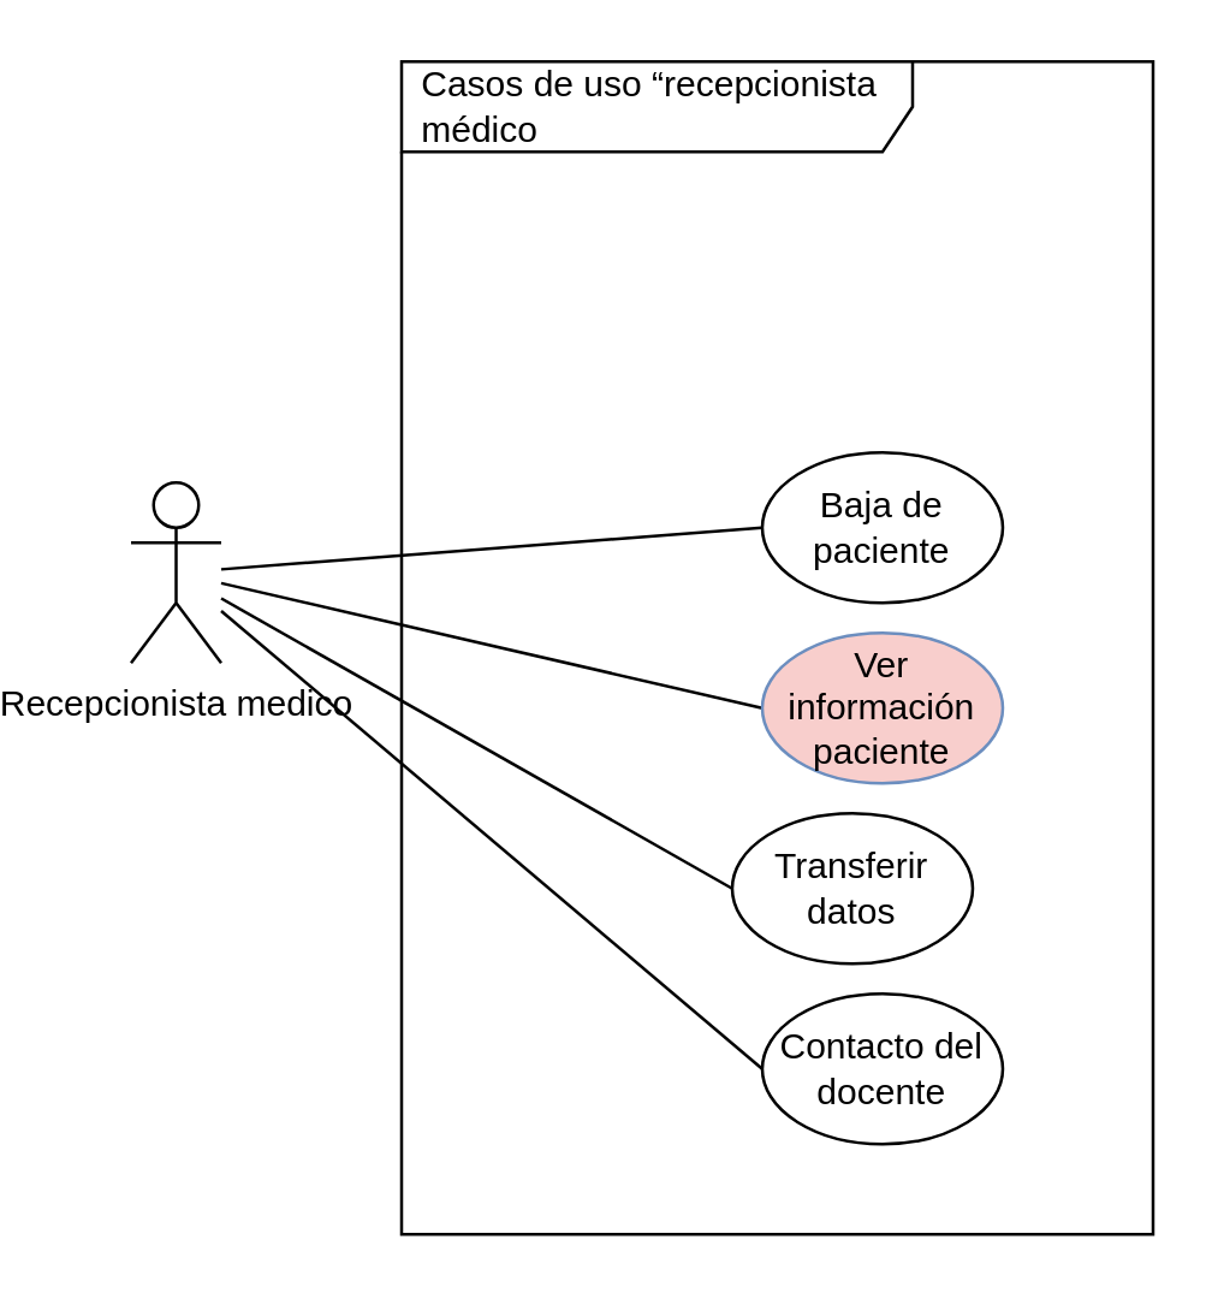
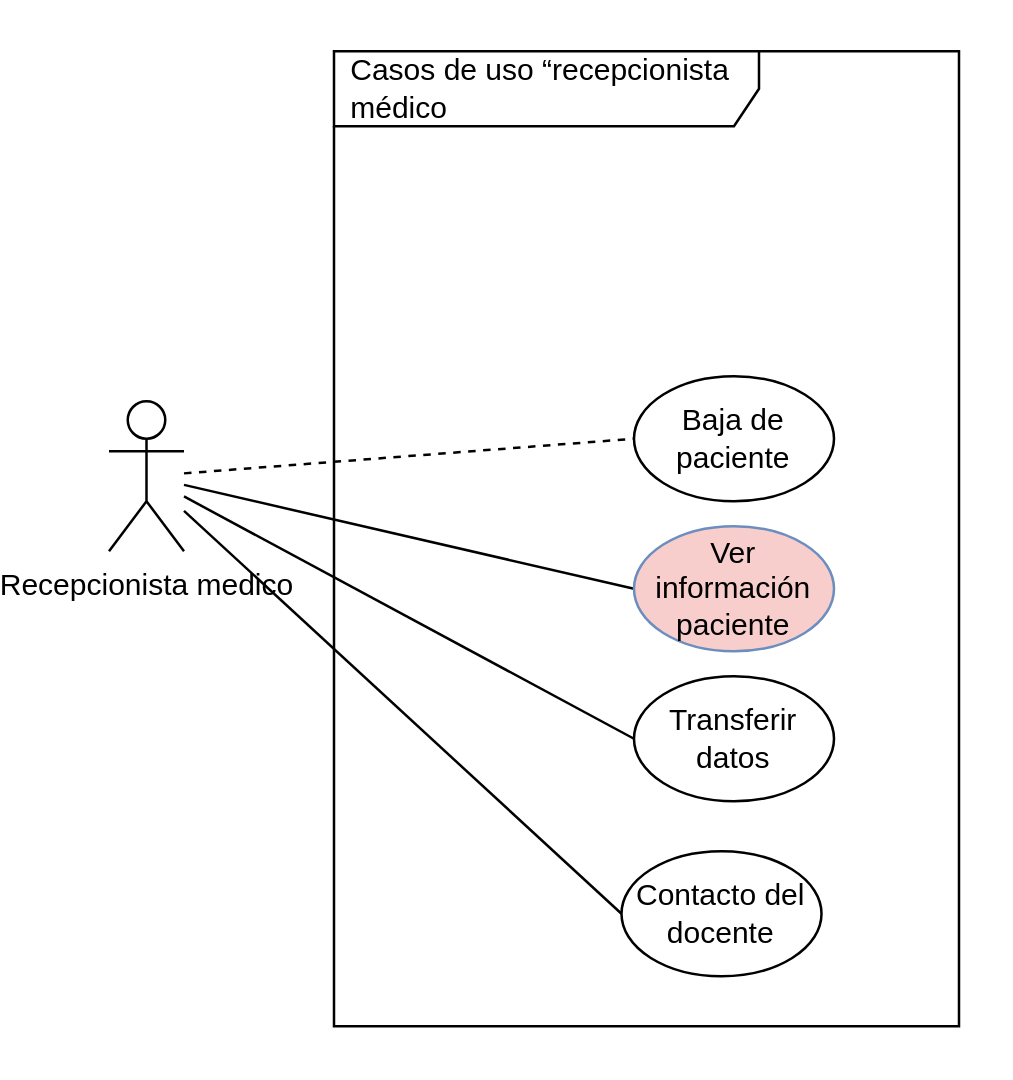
  <mxCell id="0" />
  <mxCell id="1" parent="0" />
  <mxCell id="2" value="&lt;span style=&quot;text-align: center;&quot;&gt;Casos&amp;nbsp;&lt;/span&gt;&lt;span style=&quot;text-align: center;&quot;&gt;de uso&amp;nbsp;&lt;/span&gt;&lt;span style=&quot;text-align: center;&quot;&gt;“recepcionista&lt;/span&gt;&lt;br style=&quot;text-align: center;&quot;&gt;&lt;span style=&quot;text-align: center;&quot;&gt;médico&lt;/span&gt;" style="shape=umlFrame;whiteSpace=wrap;html=1;width=170;height=30;boundedLbl=1;verticalAlign=middle;align=left;spacingLeft=5;" vertex="1" parent="1"><mxGeometry x="110" y="20" width="250" height="390" as="geometry" /></mxCell>
- <mxCell id="3" style="edgeStyle=none;rounded=0;orthogonalLoop=1;jettySize=auto;html=1;entryX=0;entryY=0.5;entryDx=0;entryDy=0;endArrow=none;endFill=0;" edge="1" parent="1" source="7" target="8"><mxGeometry relative="1" as="geometry" /></mxCell>
+ <mxCell id="3" style="edgeStyle=none;rounded=0;orthogonalLoop=1;jettySize=auto;html=1;entryX=0;entryY=0.5;entryDx=0;entryDy=0;endArrow=none;endFill=0;dashed=1;" edge="1" parent="1" source="7" target="8"><mxGeometry relative="1" as="geometry" /></mxCell>
  <mxCell id="4" style="edgeStyle=none;rounded=0;orthogonalLoop=1;jettySize=auto;html=1;entryX=0;entryY=0.5;entryDx=0;entryDy=0;endArrow=none;endFill=0;" edge="1" parent="1" source="7" target="9"><mxGeometry relative="1" as="geometry" /></mxCell>
  <mxCell id="5" style="edgeStyle=none;rounded=0;orthogonalLoop=1;jettySize=auto;html=1;entryX=0;entryY=0.5;entryDx=0;entryDy=0;endArrow=none;endFill=0;" edge="1" parent="1" source="7" target="10"><mxGeometry relative="1" as="geometry" /></mxCell>
  <mxCell id="6" style="edgeStyle=none;rounded=0;orthogonalLoop=1;jettySize=auto;html=1;entryX=0;entryY=0.5;entryDx=0;entryDy=0;endArrow=none;endFill=0;" edge="1" parent="1" source="7" target="11"><mxGeometry relative="1" as="geometry" /></mxCell>
  <mxCell id="7" value="Recepcionista medico" style="shape=umlActor;verticalLabelPosition=bottom;verticalAlign=top;html=1;" vertex="1" parent="1"><mxGeometry x="20" y="160" width="30" height="60" as="geometry" /></mxCell>
  <mxCell id="8" value="Baja de paciente" style="ellipse;whiteSpace=wrap;html=1;" vertex="1" parent="1"><mxGeometry x="230" y="150" width="80" height="50" as="geometry" /></mxCell>
  <mxCell id="9" value="Ver información paciente" style="ellipse;whiteSpace=wrap;html=1;fillColor=#f8cecc;strokeColor=#6c8ebf;" vertex="1" parent="1"><mxGeometry x="230" y="210" width="80" height="50" as="geometry" /></mxCell>
- <mxCell id="10" value="Transferir datos" style="ellipse;whiteSpace=wrap;html=1;" vertex="1" parent="1"><mxGeometry x="220" y="270" width="80" height="50" as="geometry" /></mxCell>
- <mxCell id="11" value="Contacto del docente" style="ellipse;whiteSpace=wrap;html=1;" vertex="1" parent="1"><mxGeometry x="230" y="330" width="80" height="50" as="geometry" /></mxCell>
+ <mxCell id="10" value="Transferir datos" style="ellipse;whiteSpace=wrap;html=1;" vertex="1" parent="1"><mxGeometry x="230" y="270" width="80" height="50" as="geometry" /></mxCell>
+ <mxCell id="11" value="Contacto del docente" style="ellipse;whiteSpace=wrap;html=1;" vertex="1" parent="1"><mxGeometry x="225" y="340" width="80" height="50" as="geometry" /></mxCell>
